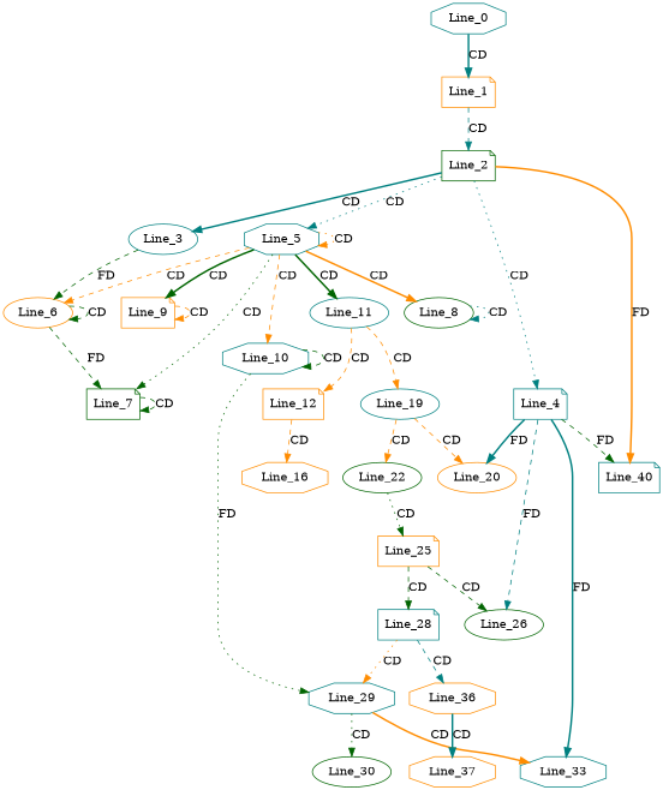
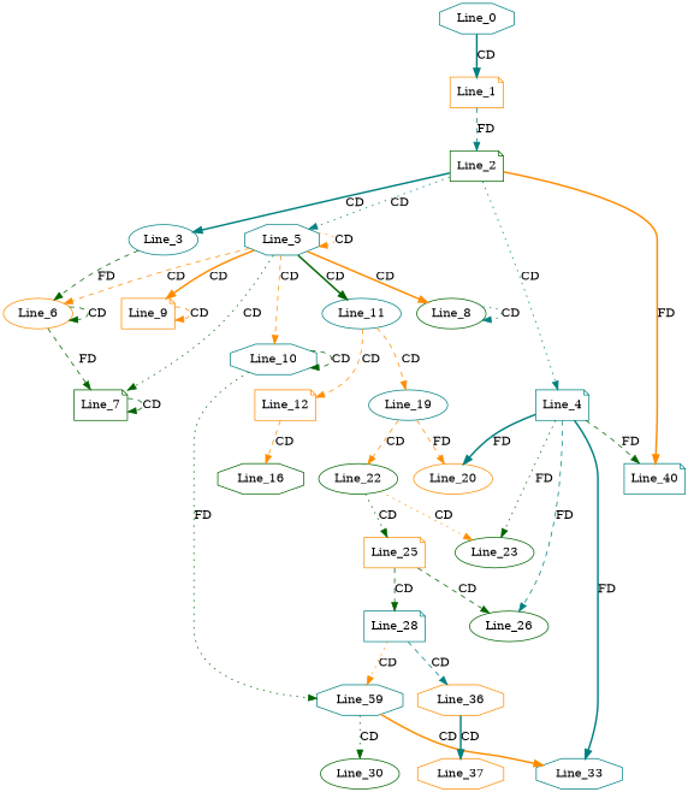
  digraph {
    node [color=teal shape=ellipse]
    edge [color=darkgreen style=dashed]
    Line_0 [shape=octagon]
    Line_1 [color=darkorange shape=note]
    Line_2 [color=darkgreen shape=note]
    Line_3
    Line_4 [shape=note]
    Line_5 [shape=octagon]
    Line_40 [shape=note]
    Line_6 [color=darkorange]
    Line_20 [color=darkorange]
+   Line_23 [color=darkgreen]
    Line_26 [color=darkgreen]
    Line_33 [shape=octagon]
    Line_7 [color=darkgreen shape=note]
    Line_8 [color=darkgreen]
    Line_9 [color=darkorange shape=note]
    Line_10 [shape=octagon]
    Line_11
-   Line_16 [color=darkorange shape=octagon]
-   Line_29 [shape=octagon]
+   Line_16 [color=darkgreen shape=octagon]
+   Line_29 [shape=octagon label=Line_59]
    Line_12 [color=darkorange shape=note]
    Line_19
    Line_30 [color=darkgreen]
    Line_22 [color=darkgreen]
    Line_25 [color=darkorange shape=note]
    Line_28 [shape=note]
    Line_36 [color=darkorange shape=octagon]
    Line_37 [color=darkorange shape=octagon]
    Line_0 -> Line_1 [color=teal label=CD style=bold]
-   Line_1 -> Line_2 [color=teal label=CD]
+   Line_1 -> Line_2 [color=teal label=FD]
    Line_2 -> Line_3 [color=teal label=CD style=bold]
    Line_2 -> Line_4 [color=teal label=CD style=dotted]
    Line_2 -> Line_5 [color=teal label=CD style=dotted]
    Line_2 -> Line_40 [color=darkorange label=FD style=bold]
    Line_3 -> Line_6 [label=FD]
    Line_4 -> Line_40 [label=FD]
    Line_4 -> Line_20 [color=teal label=FD style=bold]
+   Line_4 -> Line_23 [label=FD style=dotted]
    Line_4 -> Line_26 [color=teal label=FD]
    Line_4 -> Line_33 [color=teal label=FD style=bold]
    Line_5 -> Line_5 [color=darkorange label=CD style=dotted]
    Line_5 -> Line_6 [color=darkorange label=CD]
    Line_5 -> Line_7 [label=CD style=dotted]
    Line_5 -> Line_8 [color=darkorange label=CD style=bold]
-   Line_5 -> Line_9 [label=CD style=bold]
+   Line_5 -> Line_9 [color=darkorange label=CD style=bold]
    Line_5 -> Line_10 [color=darkorange label=CD]
    Line_5 -> Line_11 [label=CD style=bold]
    Line_6 -> Line_6 [label=CD]
    Line_6 -> Line_7 [label=FD]
    Line_7 -> Line_7 [label=CD]
    Line_8 -> Line_8 [color=teal label=CD style=dotted]
    Line_9 -> Line_9 [color=darkorange label=CD]
    Line_10 -> Line_10 [label=CD]
    Line_10 -> Line_29 [label=FD style=dotted]
    Line_11 -> Line_12 [color=darkorange label=CD]
    Line_11 -> Line_19 [color=darkorange label=CD]
    Line_29 -> Line_33 [color=darkorange label=CD style=bold]
    Line_29 -> Line_30 [label=CD style=dotted]
    Line_12 -> Line_16 [color=darkorange label=CD]
-   Line_19 -> Line_20 [color=darkorange label=CD]
+   Line_19 -> Line_20 [color=darkorange label=FD]
    Line_19 -> Line_22 [color=darkorange label=CD]
+   Line_22 -> Line_23 [color=darkorange label=CD style=dotted]
    Line_22 -> Line_25 [label=CD style=dotted]
    Line_25 -> Line_26 [label=CD]
    Line_25 -> Line_28 [label=CD]
    Line_28 -> Line_29 [color=darkorange label=CD style=dotted]
    Line_28 -> Line_36 [color=teal label=CD]
    Line_36 -> Line_37 [color=teal label=CD style=bold]
  }
